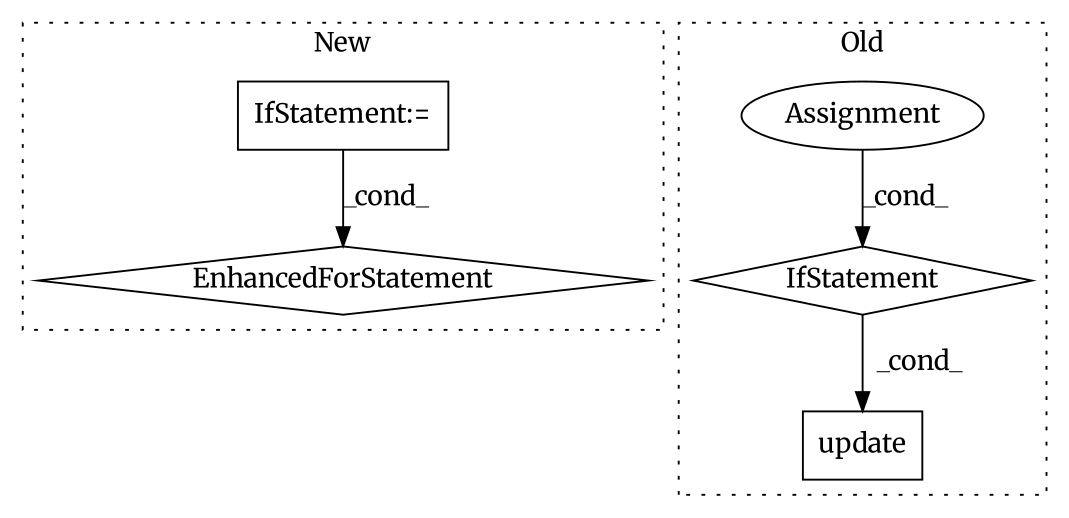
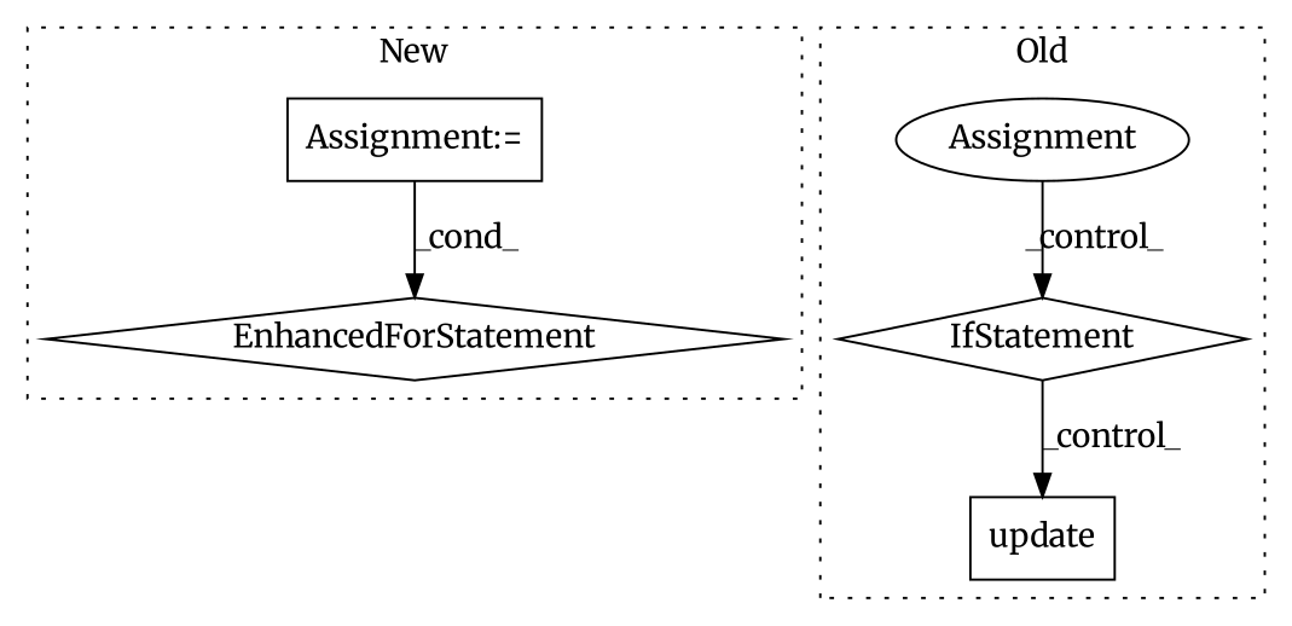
  digraph {
    fontname=Merriweather
    node [fontname=Merriweather l="69,2" s="3232,3331" shape=box]
    edge [fontname=Merriweather]
-   n1 [a=7 label="IfStatement:="]
+   n1 [a=7 label="Assignment:="]
    n2 [a=70 label=EnhancedForStatement shape=diamond]
    n3 [a=32 l="7,1" label=update s="3928,3949"]
    n4 [a=25 l="4,2" label=IfStatement s="3208,3250" shape=diamond]
    n5 [a=42 label=Assignment shape=ellipse l="" s=""]
    subgraph cluster_1 {
      label=New
      style=dotted
      n1
      n2
    }
    subgraph cluster_2 {
      label=Old
      style=dotted
      n3
      n4
      n5
    }
    n1 -> n2 [label=_cond_]
-   n4 -> n3 [label=_cond_]
-   n5 -> n4 [label=_cond_]
+   n4 -> n3 [label=_control_]
+   n5 -> n4 [label=_control_]
  }
